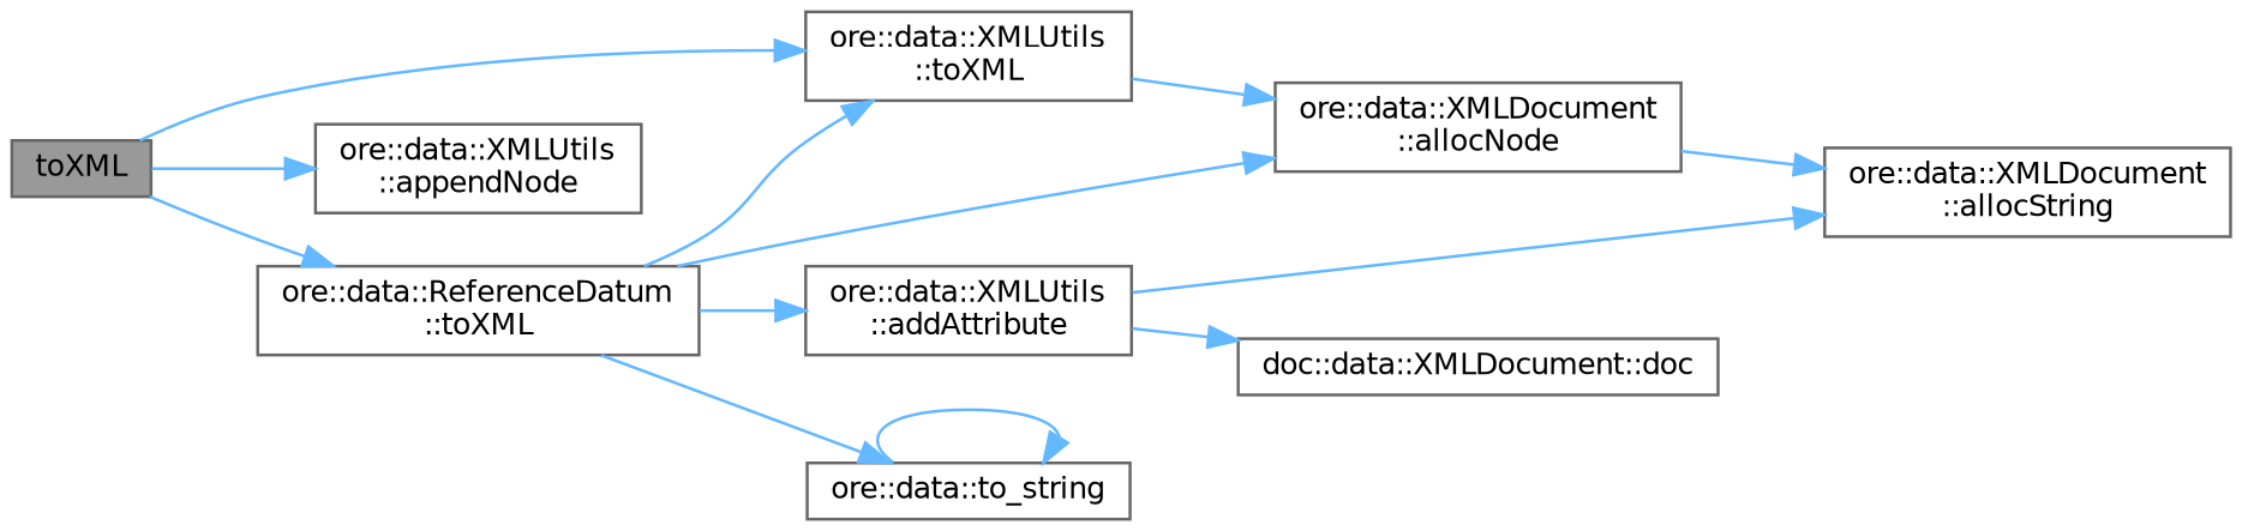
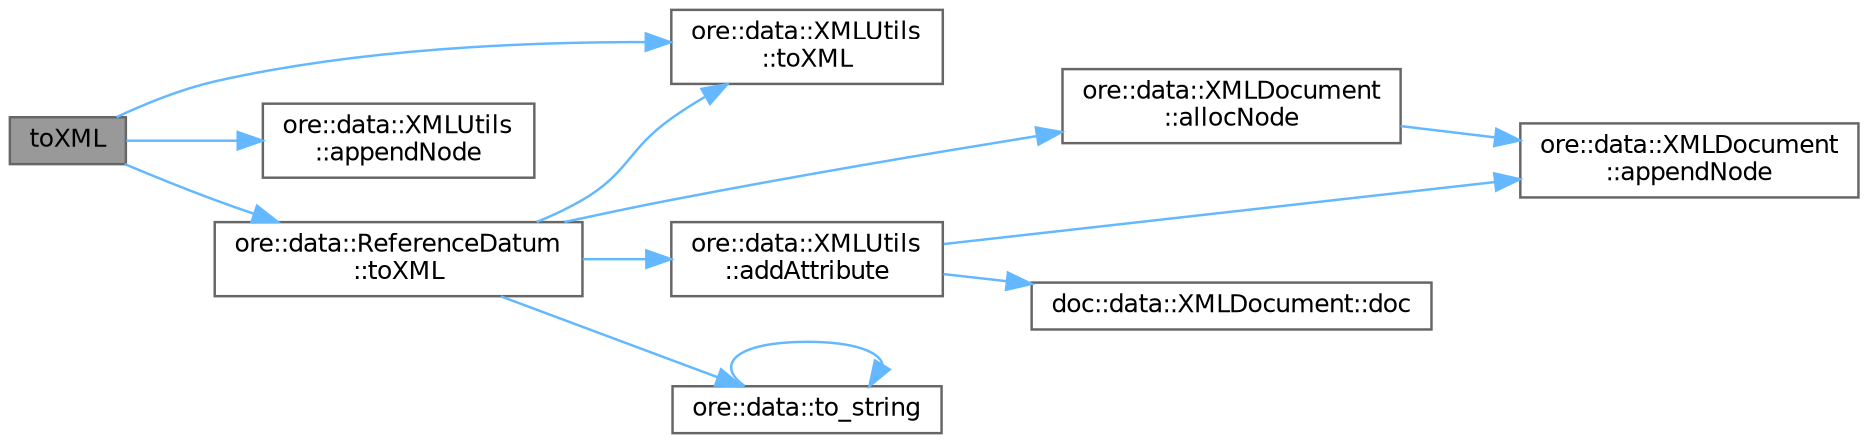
  digraph {
    fontname="DejaVu Sans"
    rankdir=LR
    node [color=grey40 fillcolor=white fontname="DejaVu Sans" fontsize=10 shape=box style=filled]
    edge [color=steelblue1 fontname="DejaVu Sans" fontsize=10 labelfontname=Helvetica labelfontsize=10 style=solid]
    n1 [color=gray40 fillcolor=grey60 fontcolor=black height=0.2 label=toXML width=0.4]
    n2 [height=0.2 label="ore::data::XMLUtils\l::toXML" width=0.4]
    n3 [height=0.2 label="ore::data::XMLUtils\l::appendNode" width=0.4]
    n4 [height=0.2 label="ore::data::ReferenceDatum\l::toXML" width=0.4]
    n5 [height=0.2 label="ore::data::XMLDocument\l::allocNode" width=0.4]
    n6 [height=0.2 label="ore::data::XMLUtils\l::addAttribute" width=0.4]
    n7 [height=0.2 label="ore::data::to_string" width=0.4]
-   n8 [height=0.2 label="ore::data::XMLDocument\l::allocString" width=0.4]
+   n8 [height=0.2 label="ore::data::XMLDocument\l::appendNode" width=0.4]
    n9 [height=0.2 label="doc::data::XMLDocument::doc" width=0.4]
    n1 -> n2
    n1 -> n3
    n1 -> n4
-   n2 -> n5
    n4 -> n2
    n4 -> n5
    n4 -> n6
    n4 -> n7
    n5 -> n8
    n6 -> n8
    n6 -> n9
    n7 -> n7
  }
